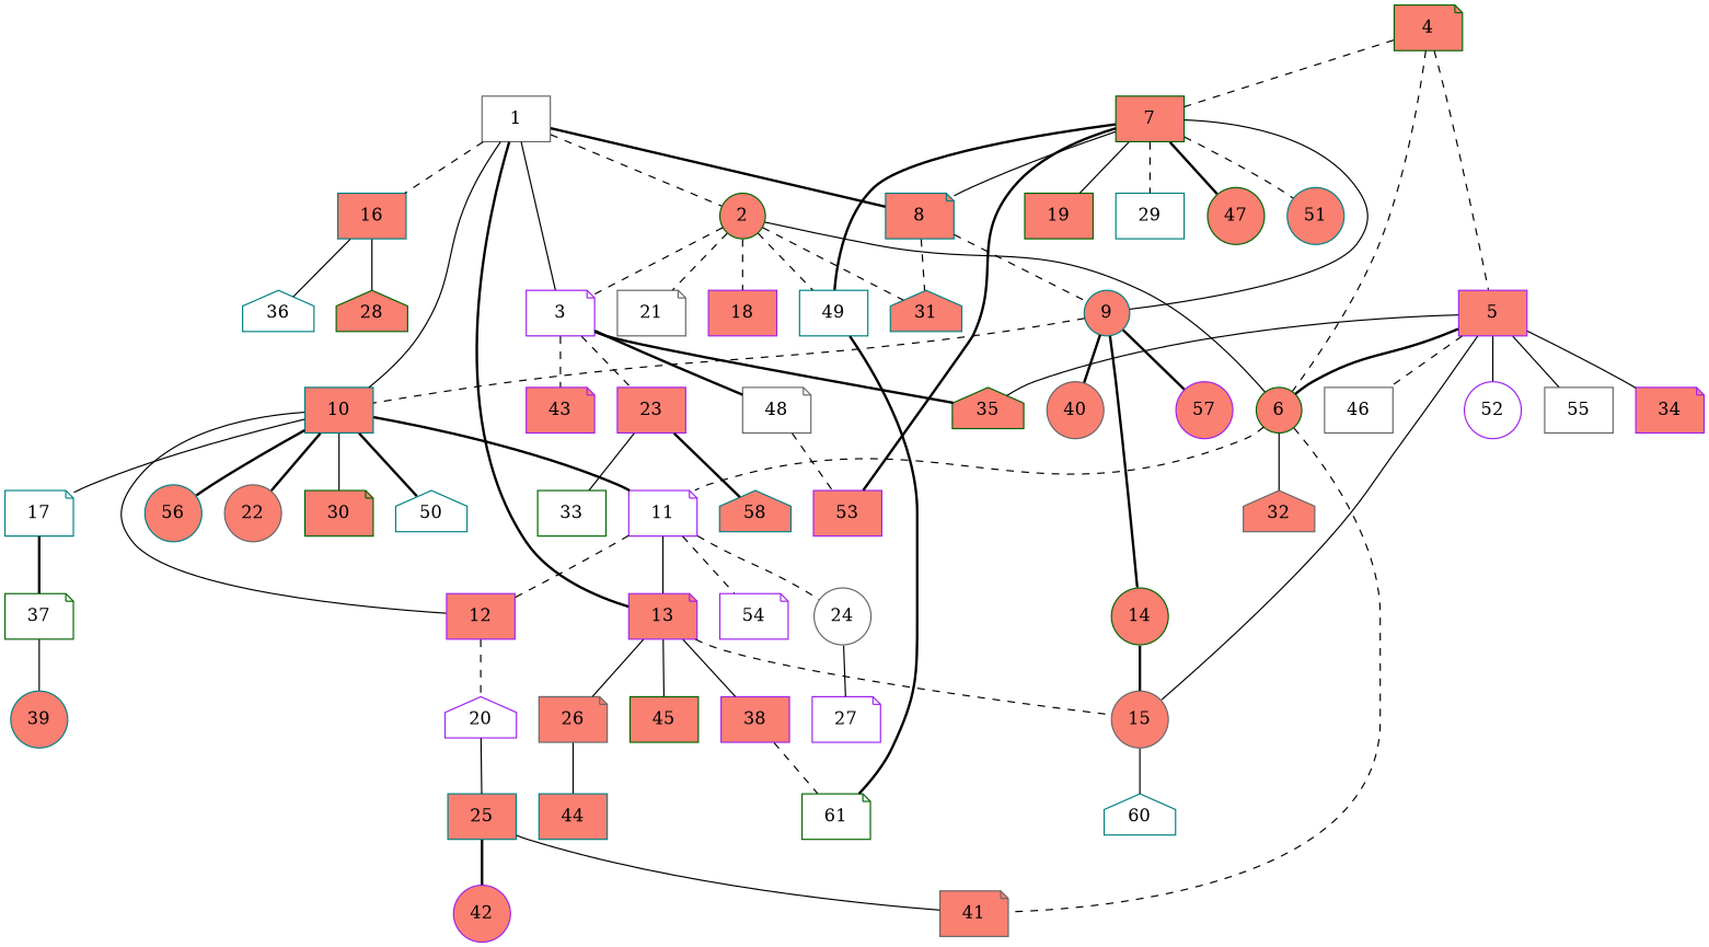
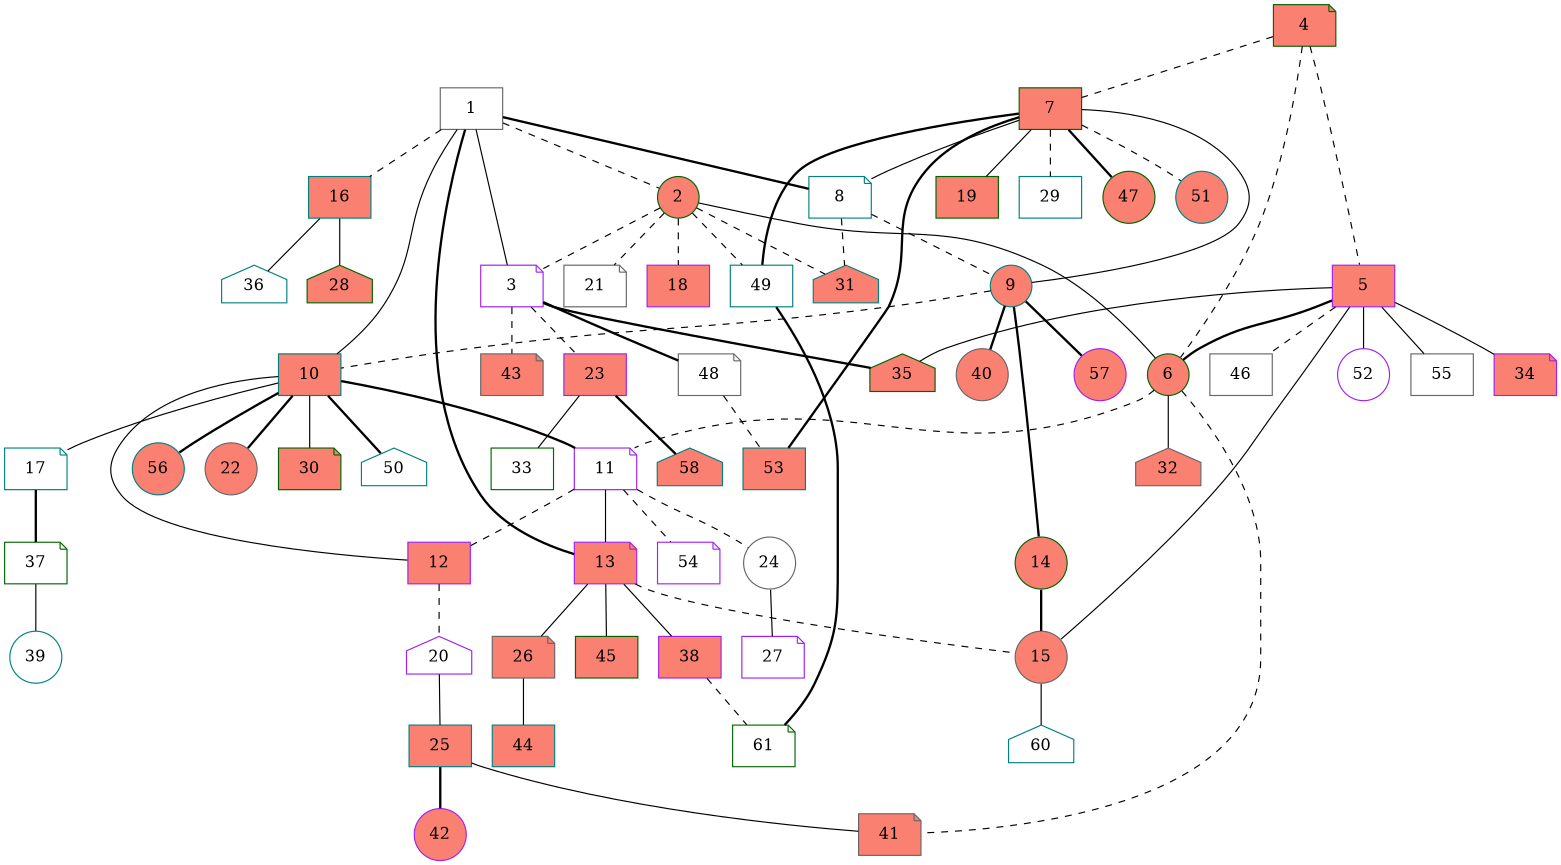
  graph {
    node [color=teal fillcolor=salmon shape=box style=filled]
    edge [style=solid]
    1 [color=gray40 fillcolor=white]
    2 [color=darkgreen shape=circle]
    3 [color=purple fillcolor=white shape=note]
-   8 [shape=note]
+   8 [fillcolor=white shape=note]
    10
    13 [color=purple shape=note]
    16
    6 [color=darkgreen shape=circle]
    18 [color=purple]
    21 [color=gray40 fillcolor=white shape=note]
    31 [shape=house]
    49 [fillcolor=white]
    23 [color=purple]
    35 [color=darkgreen shape=house]
-   43 [color=purple shape=note]
+   43 [color=gray40 shape=note]
    48 [color=gray40 fillcolor=white shape=note]
    9 [shape=circle]
    11 [color=purple fillcolor=white shape=note]
    12 [color=purple]
    17 [fillcolor=white shape=note]
    22 [color=gray40 shape=circle]
    30 [color=darkgreen shape=note]
    50 [fillcolor=white shape=house]
    56 [shape=circle]
    15 [color=gray40 shape=circle]
    26 [color=gray40 shape=note]
    38 [color=purple]
    45 [color=darkgreen]
    28 [color=darkgreen shape=house]
    36 [fillcolor=white shape=house]
    32 [color=gray40 shape=house]
    41 [color=gray40 shape=note]
    61 [color=darkgreen fillcolor=white shape=note]
    33 [color=darkgreen fillcolor=white]
    58 [shape=house]
-   53 [color=purple]
+   53
    4 [color=darkgreen shape=note]
    5 [color=purple]
    7 [color=darkgreen]
    34 [color=purple shape=note]
    46 [color=gray40 fillcolor=white]
    52 [color=purple fillcolor=white shape=circle]
    55 [color=gray40 fillcolor=white]
    19 [color=darkgreen]
    29 [fillcolor=white]
    47 [color=darkgreen shape=circle]
    51 [shape=circle]
    60 [fillcolor=white shape=house]
    24 [color=gray40 fillcolor=white shape=circle]
    54 [color=purple fillcolor=white shape=note]
    14 [color=darkgreen shape=circle]
    40 [color=gray40 shape=circle]
    57 [color=purple shape=circle]
    20 [color=purple fillcolor=white shape=house]
    37 [color=darkgreen fillcolor=white shape=note]
    27 [color=purple fillcolor=white shape=note]
    25
    44
-   39 [shape=circle]
+   39 [fillcolor=white shape=circle]
    42 [color=purple shape=circle]
    1 -- 2 [style=dashed]
    1 -- 3
    1 -- 8 [style=bold]
    1 -- 10
    1 -- 13 [style=bold]
    1 -- 16 [style=dashed]
    2 -- 3 [style=dashed]
    2 -- 6
    2 -- 18 [style=dashed]
    2 -- 21 [style=dashed]
    2 -- 31 [style=dashed]
    2 -- 49 [style=dashed]
    3 -- 23 [style=dashed]
    3 -- 35 [style=bold]
    3 -- 43 [style=dashed]
    3 -- 48 [style=bold]
    8 -- 31 [style=dashed]
    8 -- 9 [style=dashed]
    10 -- 11 [style=bold]
    10 -- 12
    10 -- 17
    10 -- 22 [style=bold]
    10 -- 30
    10 -- 50 [style=bold]
    10 -- 56 [style=bold]
    13 -- 15 [style=dashed]
    13 -- 26
    13 -- 38
    13 -- 45
    16 -- 28
    16 -- 36
    6 -- 11 [style=dashed]
    6 -- 32
    6 -- 41 [style=dashed]
    49 -- 61 [style=bold]
    23 -- 33
    23 -- 58 [style=bold]
    48 -- 53 [style=dashed]
    9 -- 10 [style=dashed]
    9 -- 14 [style=bold]
    9 -- 40 [style=bold]
    9 -- 57 [style=bold]
    11 -- 13
    11 -- 12 [style=dashed]
    11 -- 24 [style=dashed]
    11 -- 54 [style=dashed]
    12 -- 20 [style=dashed]
    17 -- 37 [style=bold]
    15 -- 60
    26 -- 44
    38 -- 61 [style=dashed]
    4 -- 6 [style=dashed]
    4 -- 5 [style=dashed]
    4 -- 7 [style=dashed]
    5 -- 6 [style=bold]
    5 -- 35
    5 -- 15
    5 -- 34
    5 -- 46 [style=dashed]
    5 -- 52
    5 -- 55
    7 -- 8
    7 -- 49 [style=bold]
    7 -- 9
    7 -- 53 [style=bold]
    7 -- 19
    7 -- 29 [style=dashed]
    7 -- 47 [style=bold]
    7 -- 51 [style=dashed]
    24 -- 27
    14 -- 15 [style=bold]
    20 -- 25
    37 -- 39
    25 -- 41
    25 -- 42 [style=bold]
  }
